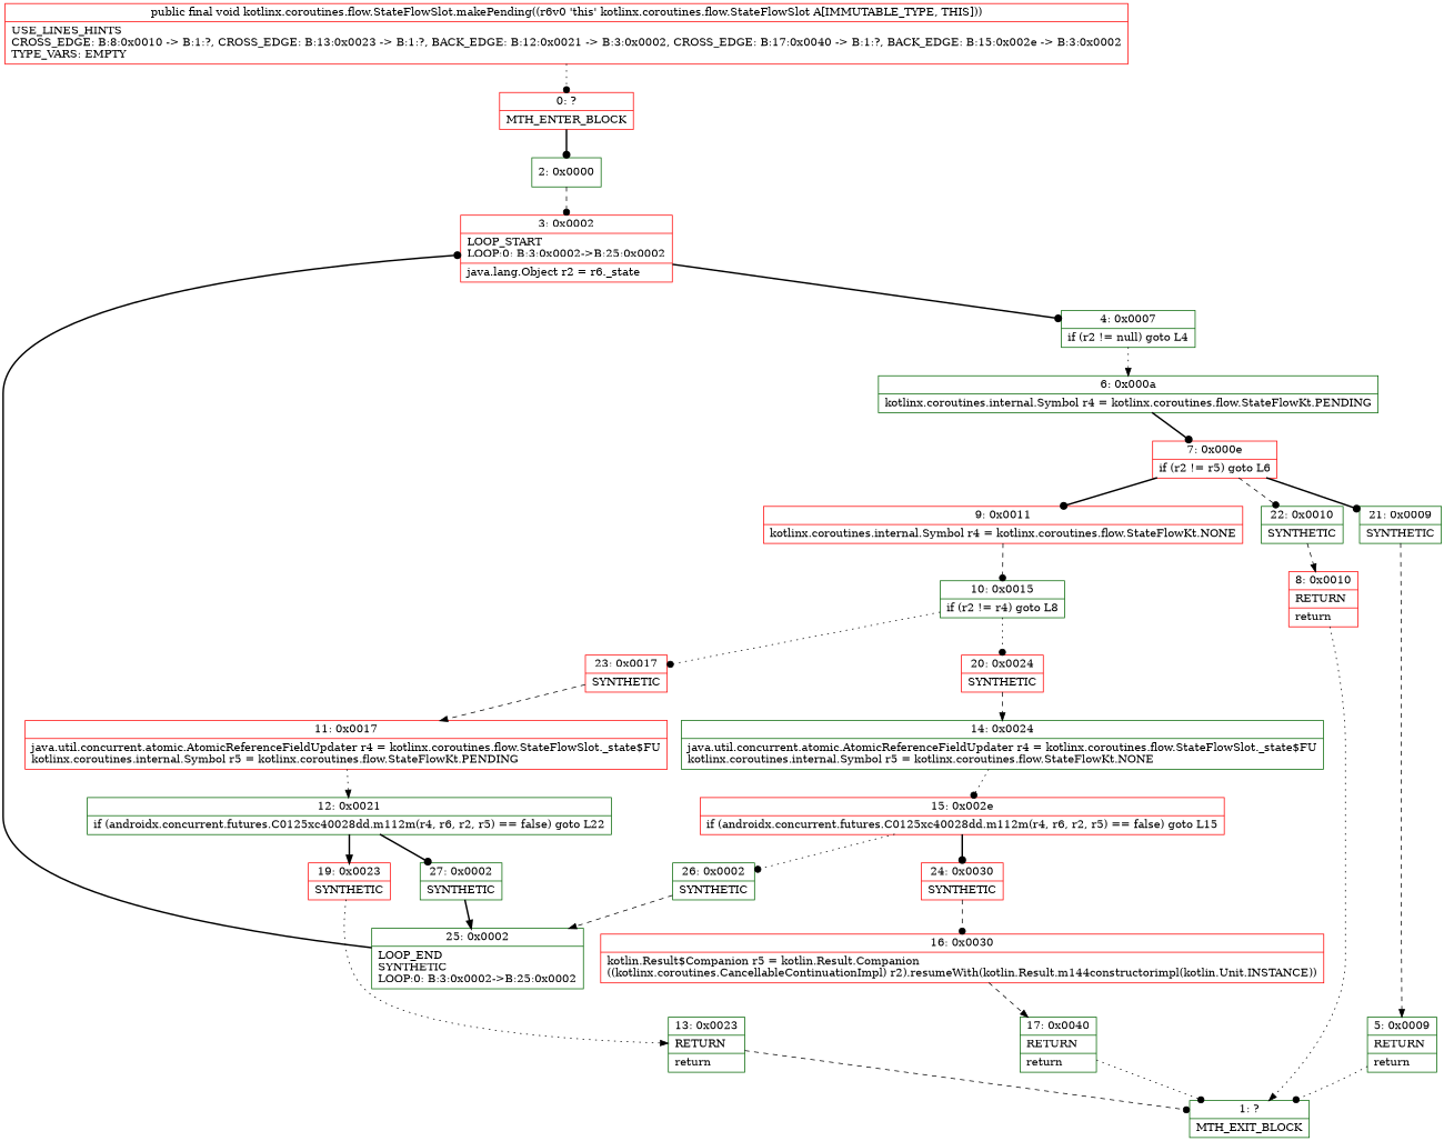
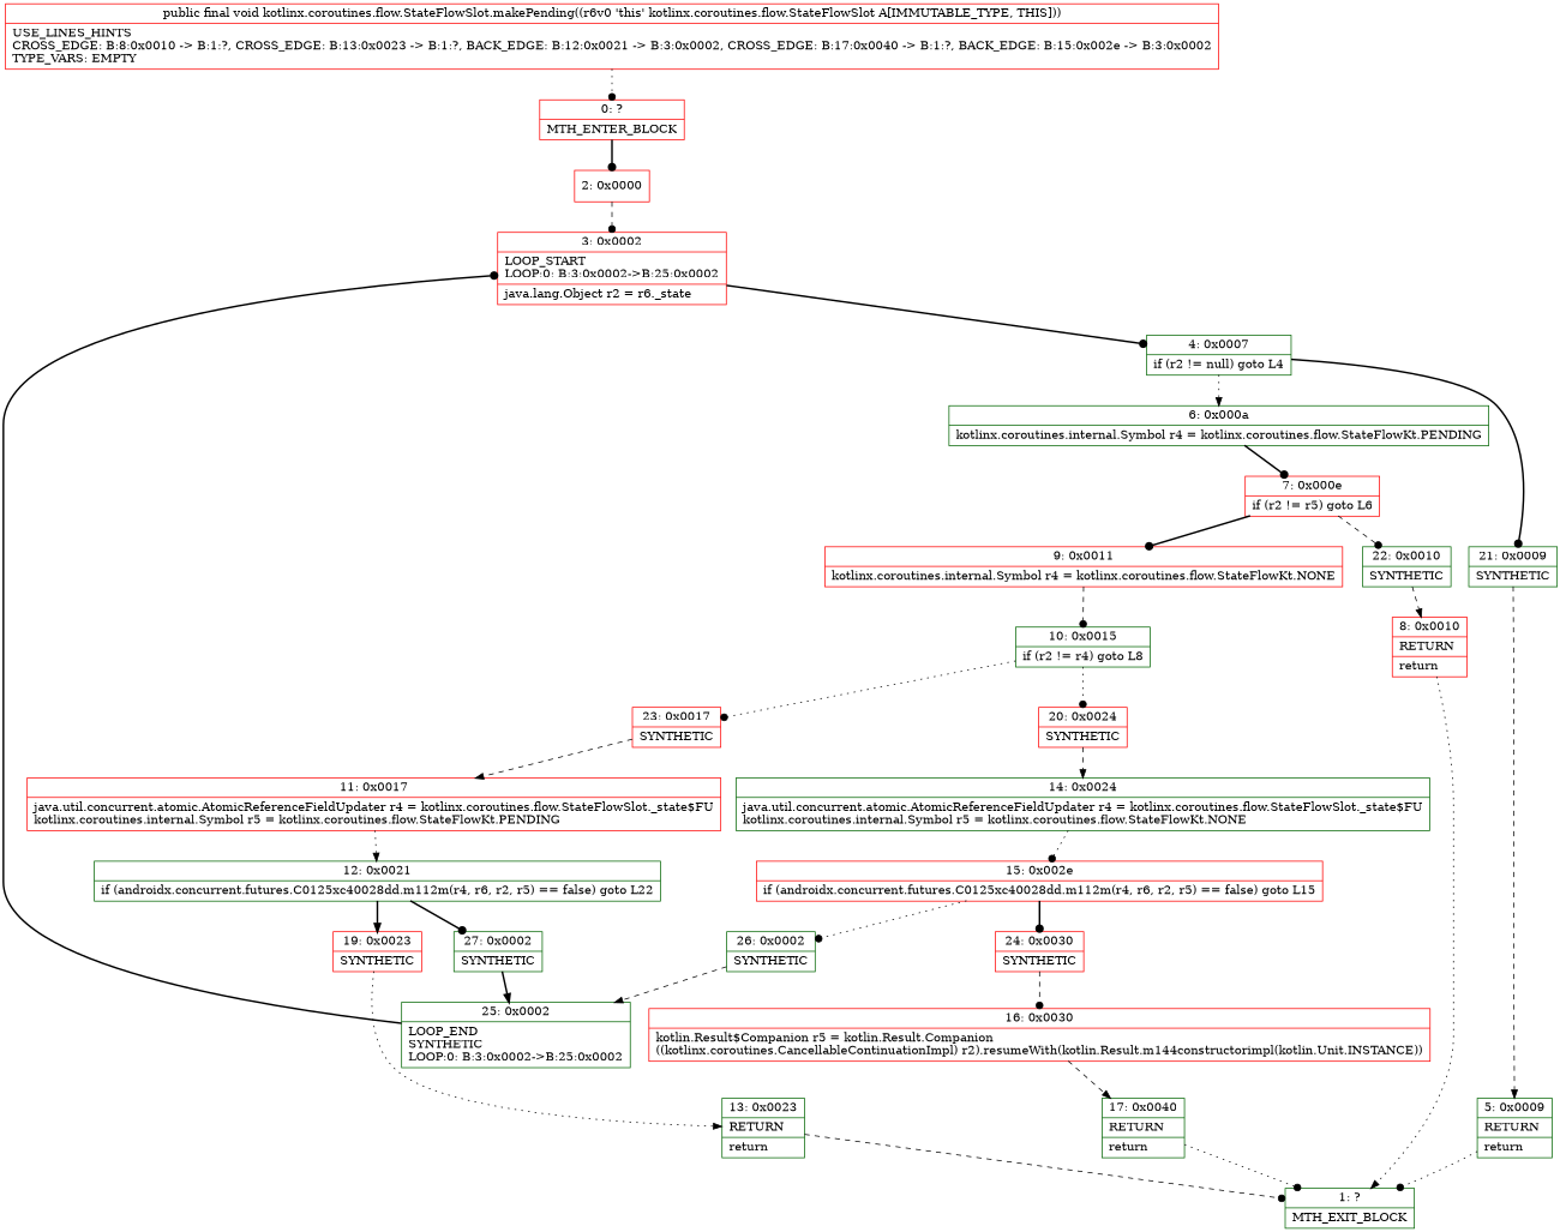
  digraph {
    node [color=darkgreen shape=record]
    edge [arrowhead=dot style=dashed]
    n1 [color=red label="{0\:\ ?|MTH_ENTER_BLOCK\l}"]
-   n2 [label="{2\:\ 0x0000}"]
+   n2 [color=red label="{2\:\ 0x0000}"]
    n3 [color=red label="{3\:\ 0x0002|LOOP_START\lLOOP:0: B:3:0x0002\-\>B:25:0x0002\l|java.lang.Object r2 = r6._state\l}"]
    n4 [label="{4\:\ 0x0007|if (r2 != null) goto L4\l}"]
    n5 [label="{6\:\ 0x000a|kotlinx.coroutines.internal.Symbol r4 = kotlinx.coroutines.flow.StateFlowKt.PENDING\l}"]
    n6 [label="{21\:\ 0x0009|SYNTHETIC\l}"]
    n7 [color=red label="{7\:\ 0x000e|if (r2 != r5) goto L6\l}"]
    n8 [label="{5\:\ 0x0009|RETURN\l|return\l}"]
    n9 [color=red label="{9\:\ 0x0011|kotlinx.coroutines.internal.Symbol r4 = kotlinx.coroutines.flow.StateFlowKt.NONE\l}"]
    n10 [label="{22\:\ 0x0010|SYNTHETIC\l}"]
    n11 [label="{10\:\ 0x0015|if (r2 != r4) goto L8\l}"]
    n12 [color=red label="{8\:\ 0x0010|RETURN\l|return\l}"]
    n13 [color=red label="{20\:\ 0x0024|SYNTHETIC\l}"]
    n14 [color=red label="{23\:\ 0x0017|SYNTHETIC\l}"]
    n15 [label="{14\:\ 0x0024|java.util.concurrent.atomic.AtomicReferenceFieldUpdater r4 = kotlinx.coroutines.flow.StateFlowSlot._state$FU\lkotlinx.coroutines.internal.Symbol r5 = kotlinx.coroutines.flow.StateFlowKt.NONE\l}"]
    n16 [color=red label="{11\:\ 0x0017|java.util.concurrent.atomic.AtomicReferenceFieldUpdater r4 = kotlinx.coroutines.flow.StateFlowSlot._state$FU\lkotlinx.coroutines.internal.Symbol r5 = kotlinx.coroutines.flow.StateFlowKt.PENDING\l}"]
    n17 [color=red label="{15\:\ 0x002e|if (androidx.concurrent.futures.C0125xc40028dd.m112m(r4, r6, r2, r5) == false) goto L15\l}"]
    n18 [color=red label="{24\:\ 0x0030|SYNTHETIC\l}"]
    n19 [label="{26\:\ 0x0002|SYNTHETIC\l}"]
    n20 [color=red label="{16\:\ 0x0030|kotlin.Result$Companion r5 = kotlin.Result.Companion\l((kotlinx.coroutines.CancellableContinuationImpl) r2).resumeWith(kotlin.Result.m144constructorimpl(kotlin.Unit.INSTANCE))\l}"]
    n21 [label="{25\:\ 0x0002|LOOP_END\lSYNTHETIC\lLOOP:0: B:3:0x0002\-\>B:25:0x0002\l}"]
    n22 [label="{17\:\ 0x0040|RETURN\l|return\l}"]
    n23 [label="{1\:\ ?|MTH_EXIT_BLOCK\l}"]
    n24 [label="{12\:\ 0x0021|if (androidx.concurrent.futures.C0125xc40028dd.m112m(r4, r6, r2, r5) == false) goto L22\l}"]
    n25 [color=red label="{19\:\ 0x0023|SYNTHETIC\l}"]
    n26 [label="{27\:\ 0x0002|SYNTHETIC\l}"]
    n27 [label="{13\:\ 0x0023|RETURN\l|return\l}"]
    n28 [color=red label="{public final void kotlinx.coroutines.flow.StateFlowSlot.makePending((r6v0 'this' kotlinx.coroutines.flow.StateFlowSlot A[IMMUTABLE_TYPE, THIS]))  | USE_LINES_HINTS\lCROSS_EDGE: B:8:0x0010 \-\> B:1:?, CROSS_EDGE: B:13:0x0023 \-\> B:1:?, BACK_EDGE: B:12:0x0021 \-\> B:3:0x0002, CROSS_EDGE: B:17:0x0040 \-\> B:1:?, BACK_EDGE: B:15:0x002e \-\> B:3:0x0002\lTYPE_VARS: EMPTY\l}"]
    n1 -> n2 [style=bold]
    n2 -> n3
    n3 -> n4 [style=bold]
    n4 -> n5 [arrowhead=normal style=dotted]
-   n7 -> n6 [style=bold]
+   n4 -> n6 [style=bold]
    n5 -> n7 [style=bold]
    n6 -> n8 [arrowhead=normal]
    n7 -> n9 [style=bold]
    n7 -> n10
    n8 -> n23 [style=dotted]
    n9 -> n11
    n10 -> n12 [arrowhead=normal]
    n11 -> n13 [style=dotted]
    n11 -> n14 [style=dotted]
    n12 -> n23 [arrowhead=normal style=dotted]
    n13 -> n15 [arrowhead=normal]
    n14 -> n16 [arrowhead=normal]
    n15 -> n17 [style=dotted]
    n16 -> n24 [arrowhead=normal style=dotted]
    n17 -> n18 [style=bold]
    n17 -> n19 [style=dotted]
    n18 -> n20
    n19 -> n21 [arrowhead=normal]
    n20 -> n22 [arrowhead=normal]
    n21 -> n3 [style=bold]
    n22 -> n23 [style=dotted]
    n24 -> n25 [arrowhead=normal style=bold]
    n24 -> n26 [style=bold]
    n25 -> n27 [arrowhead=normal style=dotted]
    n26 -> n21 [arrowhead=normal style=bold]
    n27 -> n23
    n28 -> n1 [style=dotted]
  }
